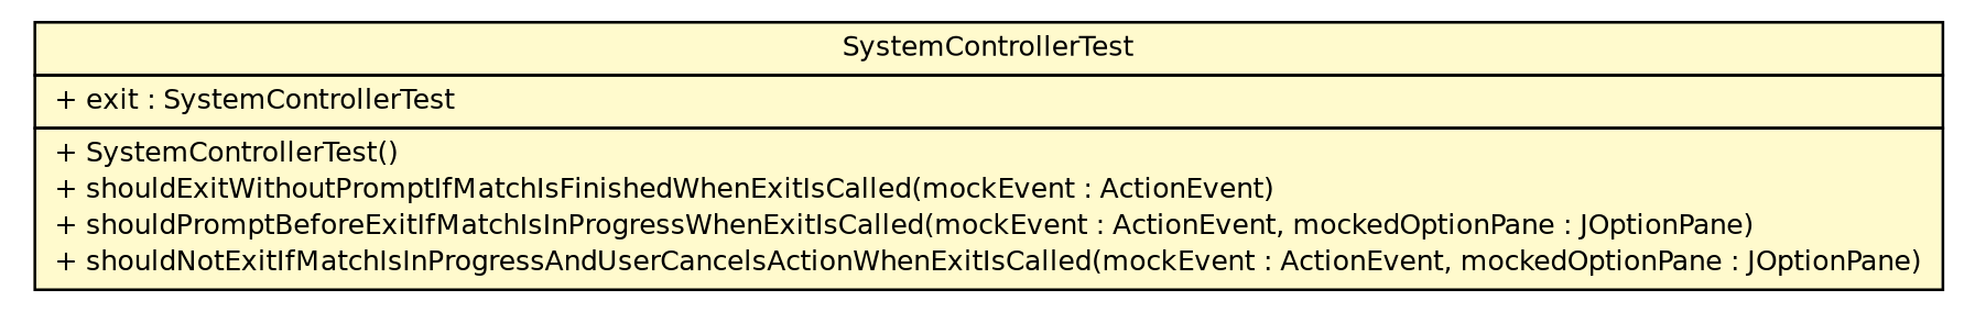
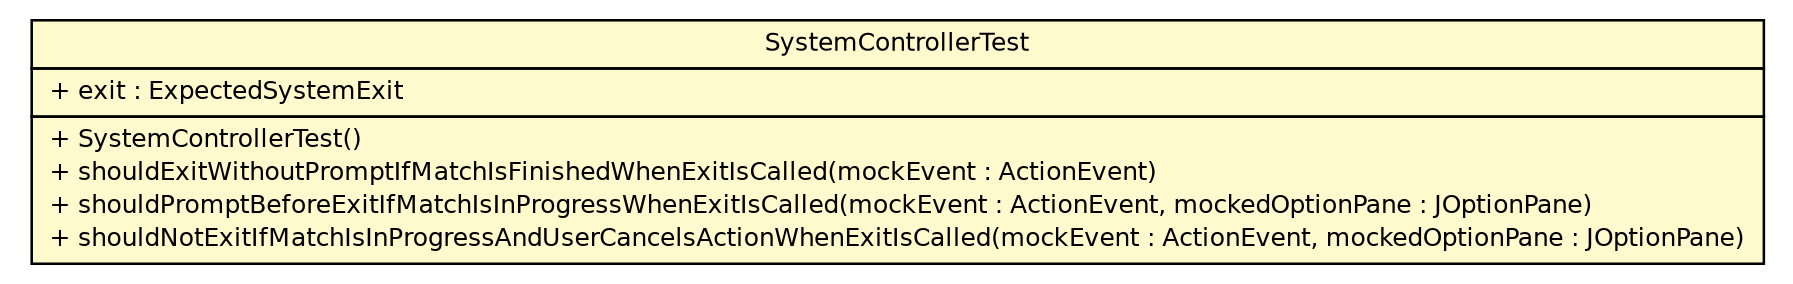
  digraph {
    nodesep=0.25
    ranksep=0.5
-   n1 [fontcolor=black fontname=Helvetica fontsize=10.0 label=<<table title="thmuggleton.controller.SystemControllerTest" border="0" cellborder="1" cellspacing="0" cellpadding="2" port="p" bgcolor="lemonChiffon" href="./SystemControllerTest.html"> 		<tr><td><table border="0" cellspacing="0" cellpadding="1"> <tr><td align="center" balign="center"> SystemControllerTest </td></tr> 		</table></td></tr> 		<tr><td><table border="0" cellspacing="0" cellpadding="1"> <tr><td align="left" balign="left"> + exit : SystemControllerTest </td></tr> 		</table></td></tr> 		<tr><td><table border="0" cellspacing="0" cellpadding="1"> <tr><td align="left" balign="left"> + SystemControllerTest() </td></tr> <tr><td align="left" balign="left"> + shouldExitWithoutPromptIfMatchIsFinishedWhenExitIsCalled(mockEvent : ActionEvent) </td></tr> <tr><td align="left" balign="left"> + shouldPromptBeforeExitIfMatchIsInProgressWhenExitIsCalled(mockEvent : ActionEvent, mockedOptionPane : JOptionPane) </td></tr> <tr><td align="left" balign="left"> + shouldNotExitIfMatchIsInProgressAndUserCancelsActionWhenExitIsCalled(mockEvent : ActionEvent, mockedOptionPane : JOptionPane) </td></tr> 		</table></td></tr> 		</table>> shape=plaintext]
+   n1 [fontcolor=black fontname=Helvetica fontsize=10.0 label=<<table title="thmuggleton.controller.SystemControllerTest" border="0" cellborder="1" cellspacing="0" cellpadding="2" port="p" bgcolor="lemonChiffon" href="./SystemControllerTest.html"> 		<tr><td><table border="0" cellspacing="0" cellpadding="1"> <tr><td align="center" balign="center"> SystemControllerTest </td></tr> 		</table></td></tr> 		<tr><td><table border="0" cellspacing="0" cellpadding="1"> <tr><td align="left" balign="left"> + exit : ExpectedSystemExit </td></tr> 		</table></td></tr> 		<tr><td><table border="0" cellspacing="0" cellpadding="1"> <tr><td align="left" balign="left"> + SystemControllerTest() </td></tr> <tr><td align="left" balign="left"> + shouldExitWithoutPromptIfMatchIsFinishedWhenExitIsCalled(mockEvent : ActionEvent) </td></tr> <tr><td align="left" balign="left"> + shouldPromptBeforeExitIfMatchIsInProgressWhenExitIsCalled(mockEvent : ActionEvent, mockedOptionPane : JOptionPane) </td></tr> <tr><td align="left" balign="left"> + shouldNotExitIfMatchIsInProgressAndUserCancelsActionWhenExitIsCalled(mockEvent : ActionEvent, mockedOptionPane : JOptionPane) </td></tr> 		</table></td></tr> 		</table>> shape=plaintext]
  }
